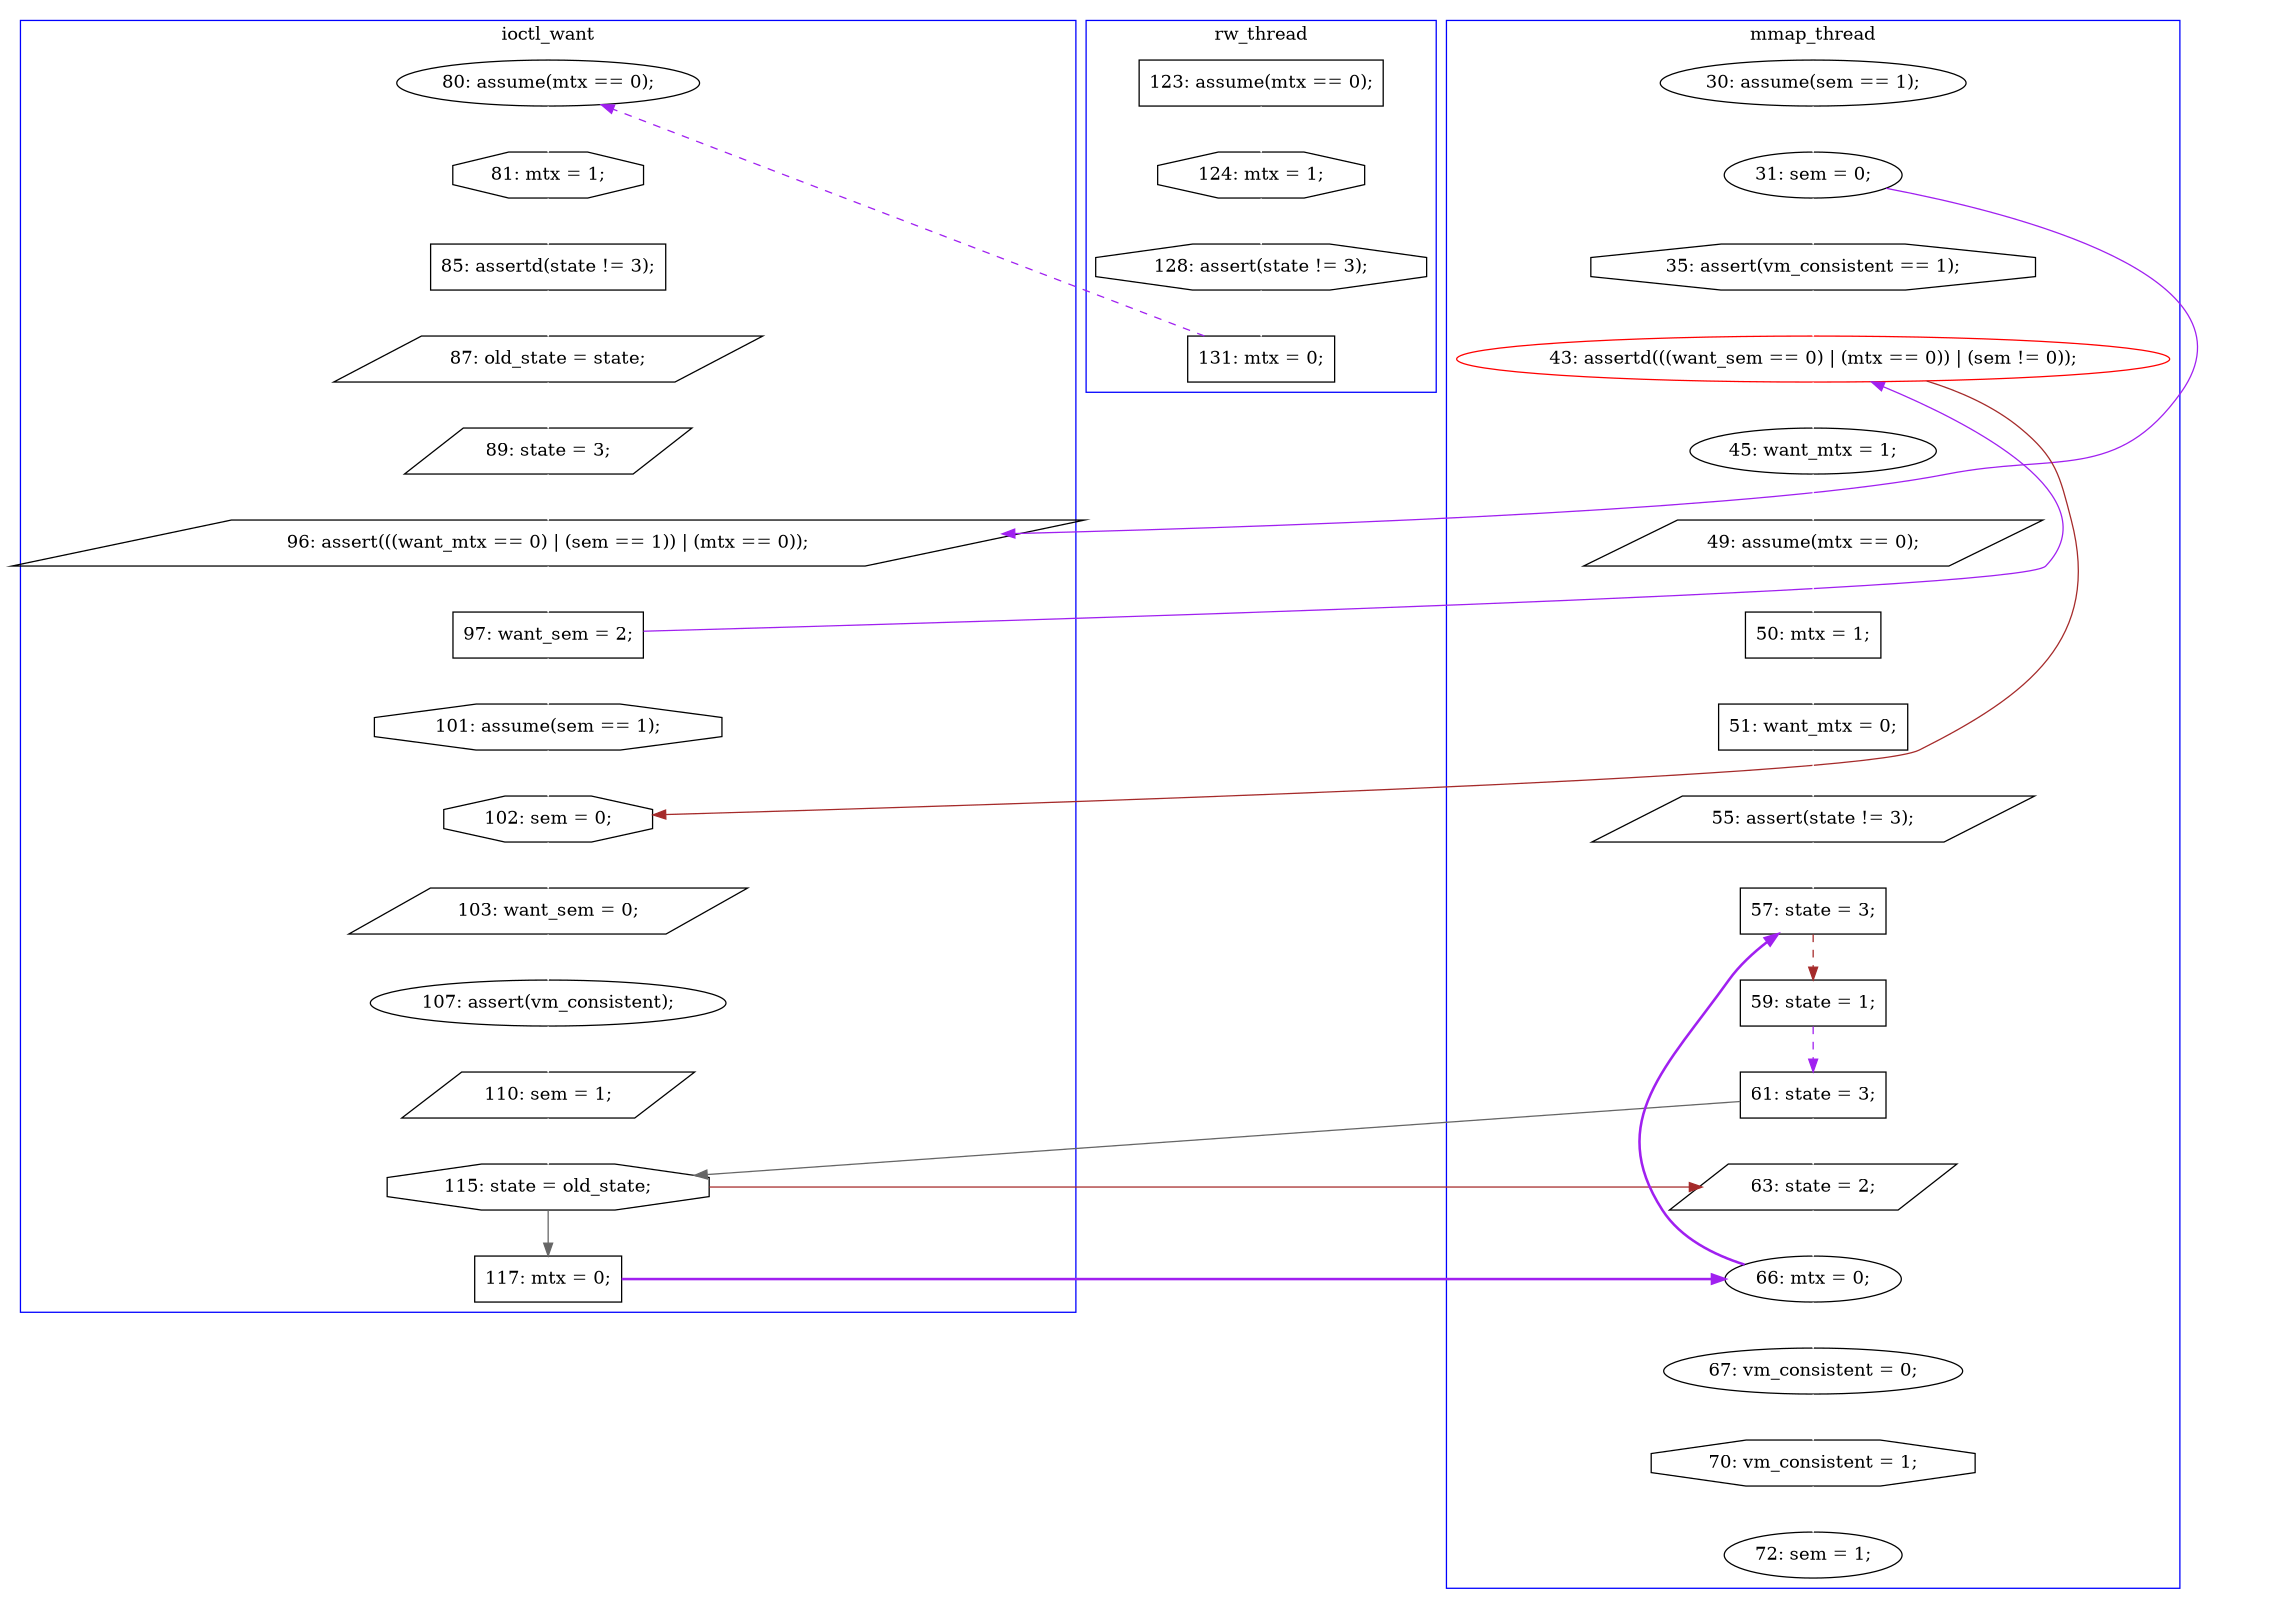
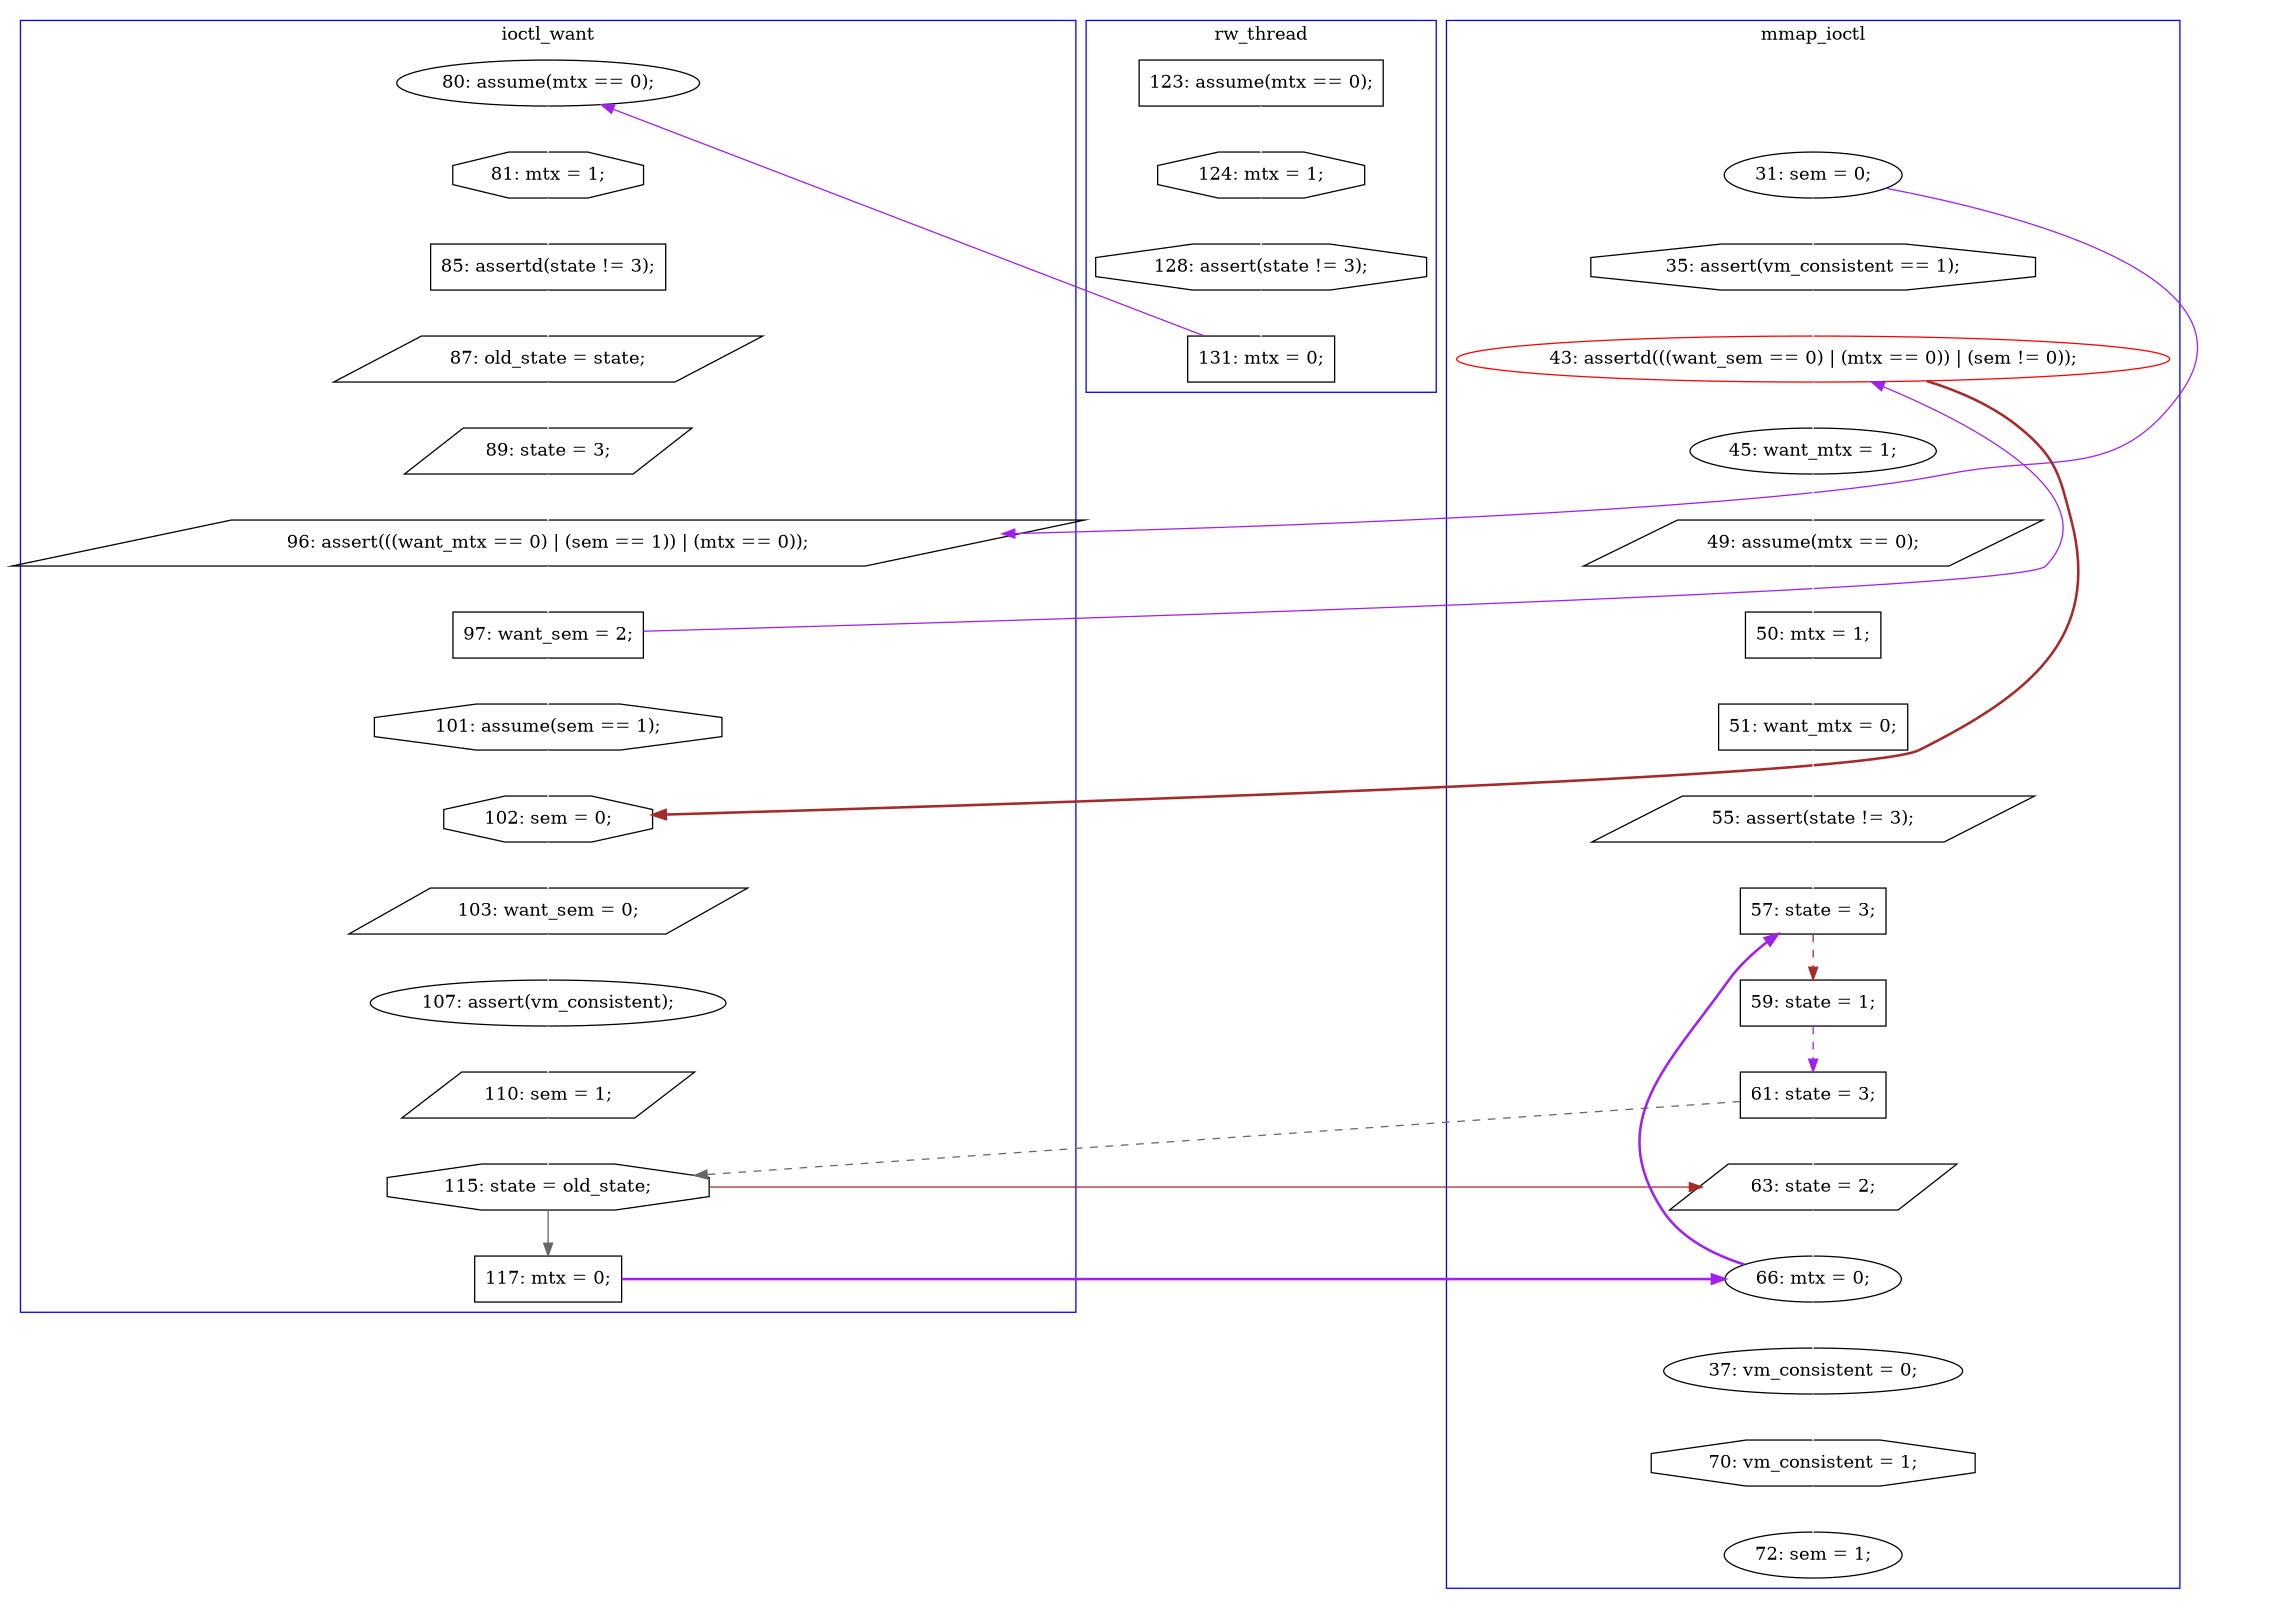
  digraph {
    node [shape=box]
    edge [color=white style=solid]
    n1 [label="124: mtx = 1;" shape=octagon]
    n2 [label="128: assert(state != 3);" shape=octagon]
    n3 [label="131: mtx = 0;"]
    n4 [label="123: assume(mtx == 0);"]
    n5 [label="115: state = old_state;" shape=octagon]
    n6 [label="96: assert(((want_mtx == 0) | (sem == 1)) | (mtx == 0));" shape=parallelogram]
    n7 [label="89: state = 3;" shape=parallelogram]
    n8 [label="117: mtx = 0;"]
    n9 [label="107: assert(vm_consistent);" shape=ellipse]
    n10 [label="110: sem = 1;" shape=parallelogram]
    n11 [label="102: sem = 0;" shape=octagon]
    n12 [label="101: assume(sem == 1);" shape=octagon]
    n13 [label="103: want_sem = 0;" shape=parallelogram]
    n14 [label="80: assume(mtx == 0);" shape=ellipse]
    n15 [label="81: mtx = 1;" shape=octagon]
    n16 [label="97: want_sem = 2;"]
    n17 [label="85: assertd(state != 3);"]
    n18 [label="87: old_state = state;" shape=parallelogram]
    n19 [label="63: state = 2;" shape=parallelogram]
    n20 [label="61: state = 3;"]
    n21 [label="31: sem = 0;" shape=ellipse]
    n22 [label="35: assert(vm_consistent == 1);" shape=octagon]
    n23 [color=red label="43: assertd(((want_sem == 0) | (mtx == 0)) | (sem != 0));" shape=ellipse]
    n24 [label="45: want_mtx = 1;" shape=ellipse]
    n25 [label="49: assume(mtx == 0);" shape=parallelogram]
    n26 [label="50: mtx = 1;"]
    n27 [label="66: mtx = 0;" shape=ellipse]
    n28 [label="57: state = 3;"]
-   n29 [label="30: assume(sem == 1);" shape=ellipse]
    n30 [label="70: vm_consistent = 1;" shape=octagon]
    n31 [label="72: sem = 1;" shape=ellipse]
    n32 [label="59: state = 1;"]
    n33 [label="55: assert(state != 3);" shape=parallelogram]
    n34 [label="51: want_mtx = 0;"]
-   n35 [label="67: vm_consistent = 0;" shape=ellipse]
+   n35 [label="37: vm_consistent = 0;" shape=ellipse]
    subgraph cluster_1 {
      color=blue
      label=rw_thread
      n1
      n2
      n3
      n4
    }
    subgraph cluster_2 {
      color=blue
      label=ioctl_want
      n5
      n6
      n7
      n8
      n9
      n10
      n11
      n12
      n13
      n14
      n15
      n16
      n17
      n18
    }
    subgraph cluster_3 {
      color=blue
-     label=mmap_thread
+     label=mmap_ioctl
      n19
      n20
      n21
      n22
      n23
      n24
      n25
      n26
      n27
      n28
-     n29
      n30
      n31
      n32
      n33
      n34
      n35
    }
    n1 -> n2
    n2 -> n3
-   n3 -> n14 [color=purple constraint=false style=dashed]
+   n3 -> n14 [color=purple constraint=false]
    n4 -> n1
    n5 -> n8 [color=gray40]
    n5 -> n19 [color=brown constraint=false]
    n6 -> n16
    n7 -> n6
    n8 -> n27 [color=purple constraint=false style=bold]
    n9 -> n10
    n10 -> n5
    n11 -> n13
    n12 -> n11
    n13 -> n9
    n14 -> n15
    n15 -> n17
    n16 -> n12
    n16 -> n23 [color=purple constraint=false]
    n17 -> n18
    n18 -> n7
    n19 -> n27
-   n20 -> n5 [color=gray40 constraint=false]
+   n20 -> n5 [color=gray40 constraint=false style=dashed]
    n20 -> n19
    n21 -> n6 [color=purple constraint=false]
    n21 -> n22
    n22 -> n23
-   n23 -> n11 [color=brown constraint=false]
+   n23 -> n11 [color=brown constraint=false style=bold]
    n23 -> n24
    n24 -> n25
    n25 -> n26
    n26 -> n34
    n27 -> n28 [color=purple constraint=false style=bold]
    n27 -> n35
    n28 -> n32 [color=brown style=dashed]
-   n29 -> n21
    n30 -> n31
    n32 -> n20 [color=purple style=dashed]
    n33 -> n28
    n34 -> n33
    n35 -> n30
  }
